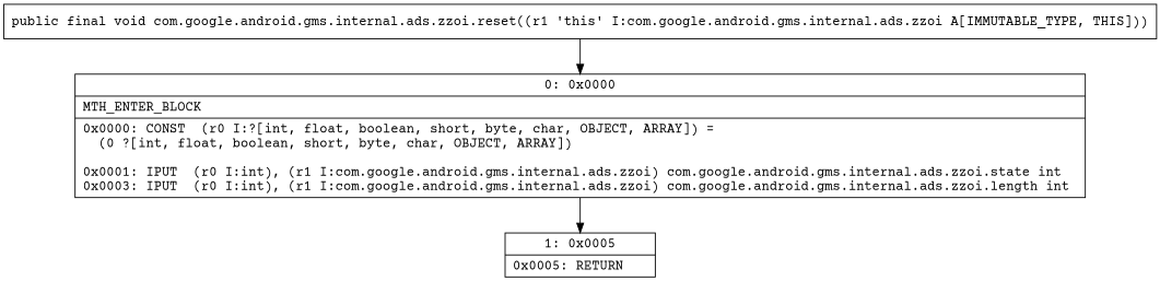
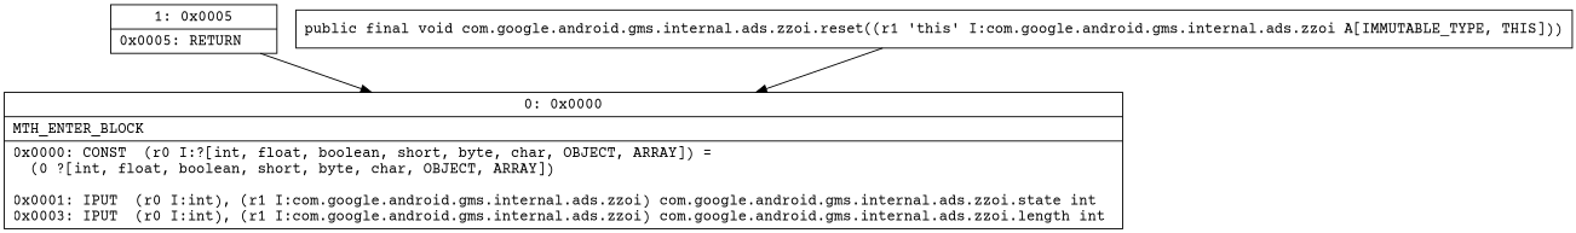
  digraph {
    fontname="Courier Prime"
    node [shape=record fontname="Courier Prime"]
    edge [fontname="Courier Prime"]
    n1 [label="{0\:\ 0x0000|MTH_ENTER_BLOCK\l|0x0000: CONST  (r0 I:?[int, float, boolean, short, byte, char, OBJECT, ARRAY]) = \l  (0 ?[int, float, boolean, short, byte, char, OBJECT, ARRAY])\l \l0x0001: IPUT  (r0 I:int), (r1 I:com.google.android.gms.internal.ads.zzoi) com.google.android.gms.internal.ads.zzoi.state int \l0x0003: IPUT  (r0 I:int), (r1 I:com.google.android.gms.internal.ads.zzoi) com.google.android.gms.internal.ads.zzoi.length int \l}"]
    n2 [label="{1\:\ 0x0005|0x0005: RETURN   \l}"]
    n3 [label="{public final void com.google.android.gms.internal.ads.zzoi.reset((r1 'this' I:com.google.android.gms.internal.ads.zzoi A[IMMUTABLE_TYPE, THIS])) }"]
-   n1 -> n2
+   n2 -> n1
    n3 -> n1
  }
